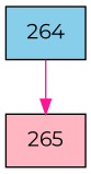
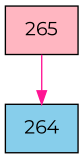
  digraph {
    fontname=Montserrat
    node [shape=record style=filled fontname=Montserrat]
    n1 [label="{264}" fillcolor=skyblue]
    n2 [label="{265}" fillcolor=lightpink]
-   n1 -> n2 [color=deeppink fontname=Montserrat]
+   n2 -> n1 [color=deeppink fontname=Montserrat]
  }
